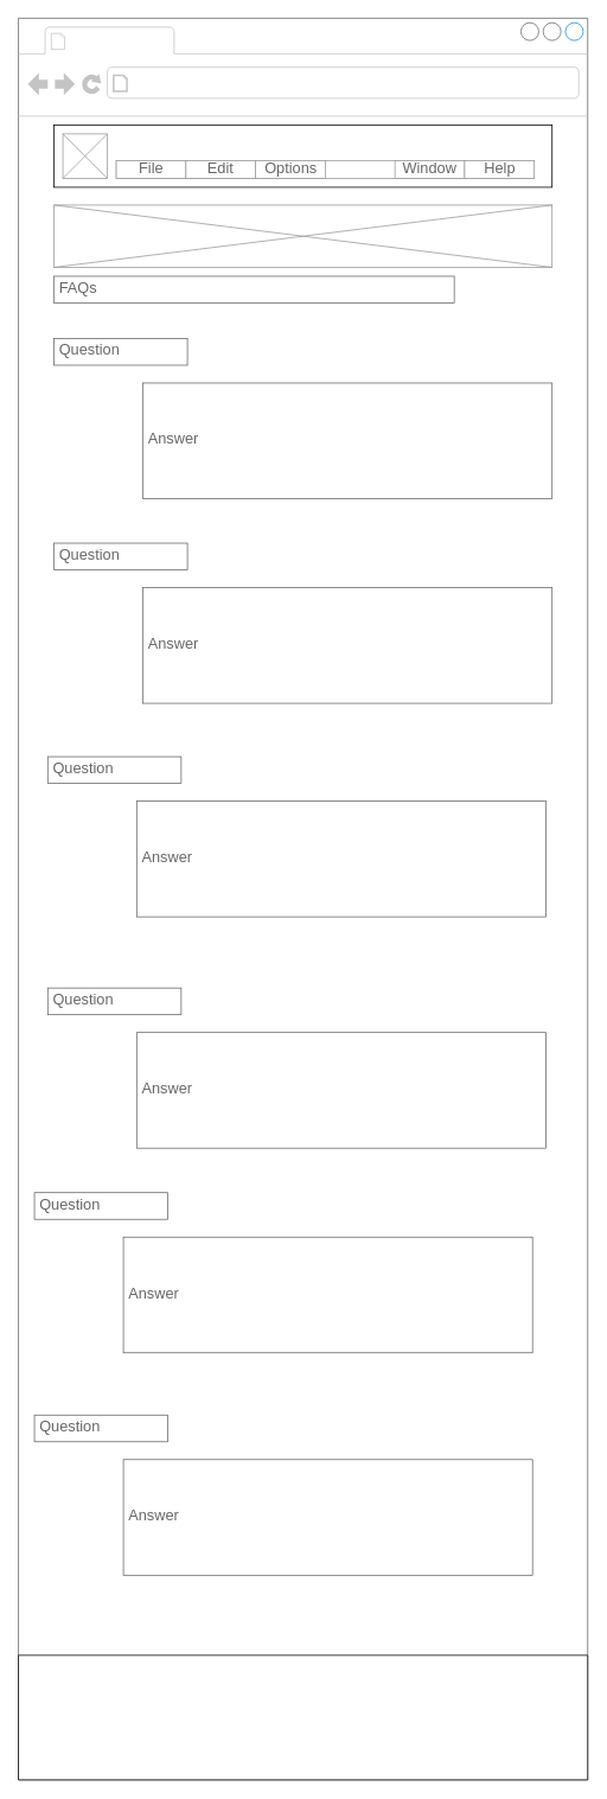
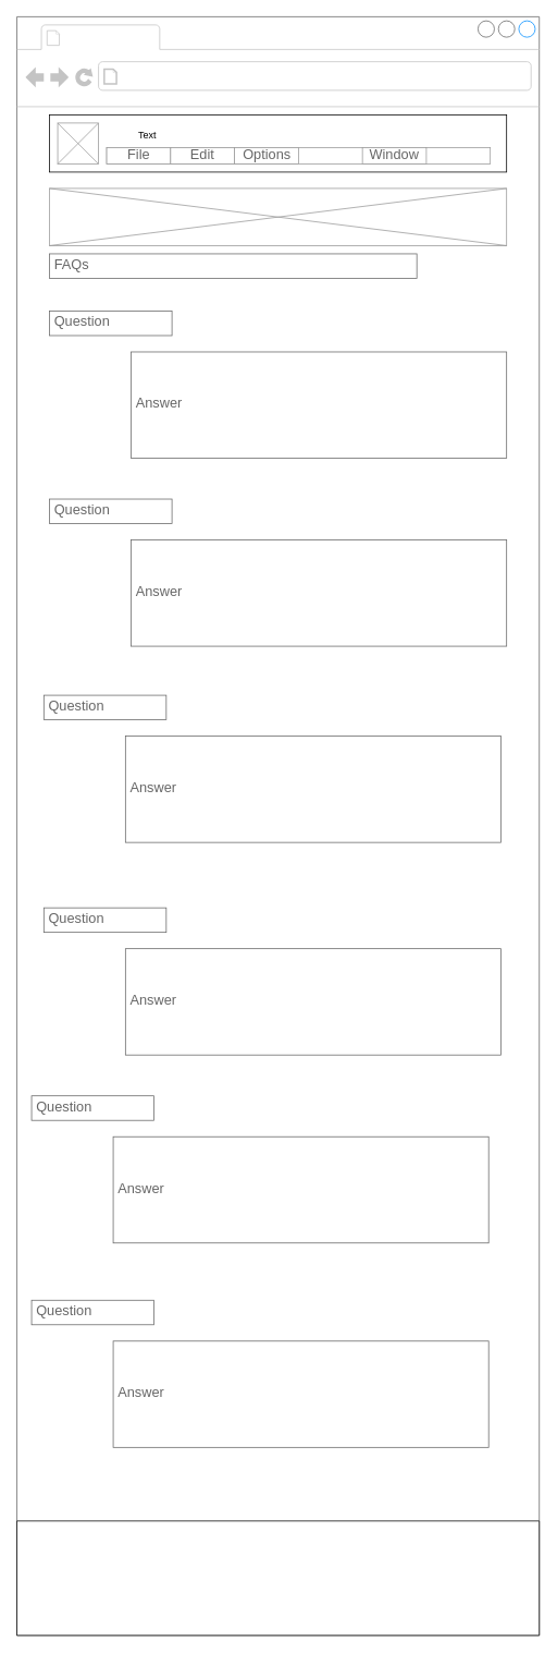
  <mxCell id="0" />
  <mxCell id="1" parent="0" />
  <mxCell id="2" value="" style="strokeWidth=1;shadow=0;dashed=0;align=center;html=1;shape=mxgraph.mockup.containers.browserWindow;rSize=0;strokeColor=#666666;strokeColor2=#008cff;strokeColor3=#c4c4c4;mainText=,;recursiveResize=0;" parent="1" vertex="1"><mxGeometry x="20" y="20" width="640" height="1980" as="geometry" /></mxCell>
  <mxCell id="3" value="" style="verticalLabelPosition=bottom;shadow=0;dashed=0;align=center;html=1;verticalAlign=top;strokeWidth=1;shape=mxgraph.mockup.graphics.simpleIcon;strokeColor=#999999;" parent="2" vertex="1"><mxGeometry x="40" y="210" width="560" height="70" as="geometry" /></mxCell>
  <mxCell id="4" value="FAQs" style="strokeWidth=1;shadow=0;dashed=0;align=center;html=1;shape=mxgraph.mockup.text.textBox;fontColor=#666666;align=left;fontSize=17;spacingLeft=4;spacingTop=-3;strokeColor=#666666;mainText=" parent="2" vertex="1"><mxGeometry x="40" y="290" width="450" height="30" as="geometry" /></mxCell>
  <mxCell id="5" value="Question" style="strokeWidth=1;shadow=0;dashed=0;align=center;html=1;shape=mxgraph.mockup.text.textBox;fontColor=#666666;align=left;fontSize=17;spacingLeft=4;spacingTop=-3;strokeColor=#666666;mainText=" parent="2" vertex="1"><mxGeometry x="40" y="360" width="150" height="30" as="geometry" /></mxCell>
  <mxCell id="6" value="Answer" style="strokeWidth=1;shadow=0;dashed=0;align=center;html=1;shape=mxgraph.mockup.text.textBox;fontColor=#666666;align=left;fontSize=17;spacingLeft=4;spacingTop=-3;strokeColor=#666666;mainText=" parent="2" vertex="1"><mxGeometry x="140" y="410" width="460" height="130" as="geometry" /></mxCell>
  <mxCell id="7" value="Question" style="strokeWidth=1;shadow=0;dashed=0;align=center;html=1;shape=mxgraph.mockup.text.textBox;fontColor=#666666;align=left;fontSize=17;spacingLeft=4;spacingTop=-3;strokeColor=#666666;mainText=" parent="2" vertex="1"><mxGeometry x="40" y="590" width="150" height="30" as="geometry" /></mxCell>
  <mxCell id="8" value="Answer" style="strokeWidth=1;shadow=0;dashed=0;align=center;html=1;shape=mxgraph.mockup.text.textBox;fontColor=#666666;align=left;fontSize=17;spacingLeft=4;spacingTop=-3;strokeColor=#666666;mainText=" parent="2" vertex="1"><mxGeometry x="140" y="640" width="460" height="130" as="geometry" /></mxCell>
  <mxCell id="9" value="Question" style="strokeWidth=1;shadow=0;dashed=0;align=center;html=1;shape=mxgraph.mockup.text.textBox;fontColor=#666666;align=left;fontSize=17;spacingLeft=4;spacingTop=-3;strokeColor=#666666;mainText=" parent="2" vertex="1"><mxGeometry x="33" y="830" width="150" height="30" as="geometry" /></mxCell>
  <mxCell id="10" value="Answer" style="strokeWidth=1;shadow=0;dashed=0;align=center;html=1;shape=mxgraph.mockup.text.textBox;fontColor=#666666;align=left;fontSize=17;spacingLeft=4;spacingTop=-3;strokeColor=#666666;mainText=" parent="2" vertex="1"><mxGeometry x="133" y="880" width="460" height="130" as="geometry" /></mxCell>
  <mxCell id="11" value="Question" style="strokeWidth=1;shadow=0;dashed=0;align=center;html=1;shape=mxgraph.mockup.text.textBox;fontColor=#666666;align=left;fontSize=17;spacingLeft=4;spacingTop=-3;strokeColor=#666666;mainText=" parent="2" vertex="1"><mxGeometry x="33" y="1090" width="150" height="30" as="geometry" /></mxCell>
  <mxCell id="12" value="Answer" style="strokeWidth=1;shadow=0;dashed=0;align=center;html=1;shape=mxgraph.mockup.text.textBox;fontColor=#666666;align=left;fontSize=17;spacingLeft=4;spacingTop=-3;strokeColor=#666666;mainText=" parent="2" vertex="1"><mxGeometry x="133" y="1140" width="460" height="130" as="geometry" /></mxCell>
  <mxCell id="13" value="Question" style="strokeWidth=1;shadow=0;dashed=0;align=center;html=1;shape=mxgraph.mockup.text.textBox;fontColor=#666666;align=left;fontSize=17;spacingLeft=4;spacingTop=-3;strokeColor=#666666;mainText=" parent="2" vertex="1"><mxGeometry x="18" y="1320" width="150" height="30" as="geometry" /></mxCell>
  <mxCell id="14" value="Answer" style="strokeWidth=1;shadow=0;dashed=0;align=center;html=1;shape=mxgraph.mockup.text.textBox;fontColor=#666666;align=left;fontSize=17;spacingLeft=4;spacingTop=-3;strokeColor=#666666;mainText=" parent="2" vertex="1"><mxGeometry x="118" y="1370" width="460" height="130" as="geometry" /></mxCell>
  <mxCell id="15" value="Question" style="strokeWidth=1;shadow=0;dashed=0;align=center;html=1;shape=mxgraph.mockup.text.textBox;fontColor=#666666;align=left;fontSize=17;spacingLeft=4;spacingTop=-3;strokeColor=#666666;mainText=" parent="2" vertex="1"><mxGeometry x="18" y="1570" width="150" height="30" as="geometry" /></mxCell>
  <mxCell id="16" value="Answer" style="strokeWidth=1;shadow=0;dashed=0;align=center;html=1;shape=mxgraph.mockup.text.textBox;fontColor=#666666;align=left;fontSize=17;spacingLeft=4;spacingTop=-3;strokeColor=#666666;mainText=" parent="2" vertex="1"><mxGeometry x="118" y="1620" width="460" height="130" as="geometry" /></mxCell>
  <mxCell id="17" value="" style="rounded=0;whiteSpace=wrap;html=1;" vertex="1" parent="2"><mxGeometry x="40" y="120" width="560" height="70" as="geometry" /></mxCell>
+ <mxCell id="18" value="Text" style="text;html=1;strokeColor=none;fillColor=none;align=center;verticalAlign=middle;whiteSpace=wrap;rounded=0;" vertex="1" parent="2"><mxGeometry x="110" y="130" width="100" height="30" as="geometry" /></mxCell>
  <mxCell id="19" value="" style="verticalLabelPosition=bottom;shadow=0;dashed=0;align=center;html=1;verticalAlign=top;strokeWidth=1;shape=mxgraph.mockup.graphics.simpleIcon;strokeColor=#999999;" vertex="1" parent="2"><mxGeometry x="50" y="130" width="50" height="50" as="geometry" /></mxCell>
  <mxCell id="20" value="" style="strokeWidth=1;shadow=0;dashed=0;align=center;html=1;shape=mxgraph.mockup.forms.rrect;rSize=0;strokeColor=#999999;" vertex="1" parent="2"><mxGeometry x="110" y="160" width="470" height="20" as="geometry" /></mxCell>
  <mxCell id="21" value="File" style="strokeColor=inherit;fillColor=inherit;gradientColor=inherit;strokeWidth=1;shadow=0;dashed=0;align=center;html=1;shape=mxgraph.mockup.forms.rrect;rSize=0;fontSize=17;fontColor=#666666;" vertex="1" parent="20"><mxGeometry width="78.333" height="20" as="geometry" /></mxCell>
  <mxCell id="22" value="Edit" style="strokeColor=inherit;fillColor=inherit;gradientColor=inherit;strokeWidth=1;shadow=0;dashed=0;align=center;html=1;shape=mxgraph.mockup.forms.rrect;rSize=0;fontSize=17;fontColor=#666666;" vertex="1" parent="20"><mxGeometry x="78.333" width="78.333" height="20" as="geometry" /></mxCell>
  <mxCell id="23" value="Options" style="strokeColor=inherit;fillColor=inherit;gradientColor=inherit;strokeWidth=1;shadow=0;dashed=0;align=center;html=1;shape=mxgraph.mockup.forms.rrect;rSize=0;fontSize=17;fontColor=#666666;" vertex="1" parent="20"><mxGeometry x="156.667" width="78.333" height="20" as="geometry" /></mxCell>
  <mxCell id="24" value="Window" style="strokeColor=inherit;fillColor=inherit;gradientColor=inherit;strokeWidth=1;shadow=0;dashed=0;align=center;html=1;shape=mxgraph.mockup.forms.rrect;rSize=0;fontSize=17;fontColor=#666666;" vertex="1" parent="20"><mxGeometry x="313.333" width="78.333" height="20" as="geometry" /></mxCell>
- <mxCell id="25" value="Help" style="strokeColor=inherit;fillColor=inherit;gradientColor=inherit;strokeWidth=1;shadow=0;dashed=0;align=center;html=1;shape=mxgraph.mockup.forms.rrect;rSize=0;fontSize=17;fontColor=#666666;" vertex="1" parent="20"><mxGeometry x="391.667" width="78.333" height="20" as="geometry" /></mxCell>
  <mxCell id="26" value="" style="verticalLabelPosition=bottom;verticalAlign=top;html=1;shape=mxgraph.basic.rect;fillColor2=none;strokeWidth=1;size=70;indent=100;" vertex="1" parent="2"><mxGeometry y="1840" width="640" height="140" as="geometry" /></mxCell>
